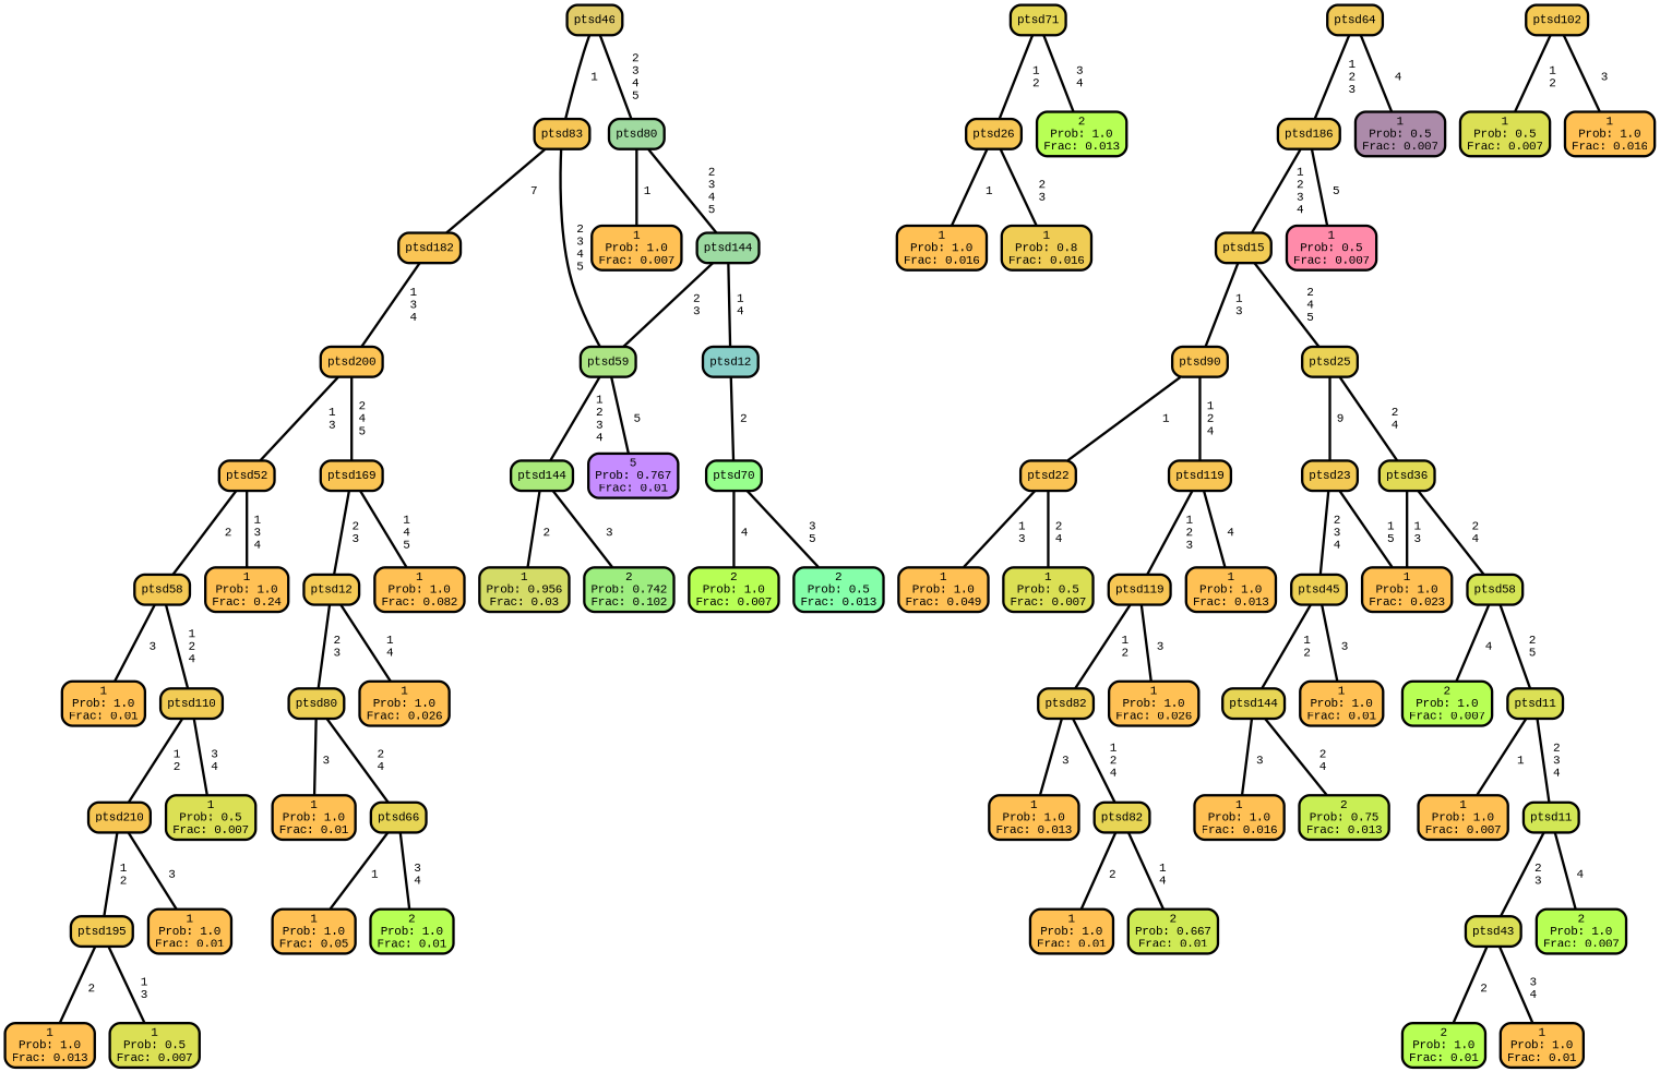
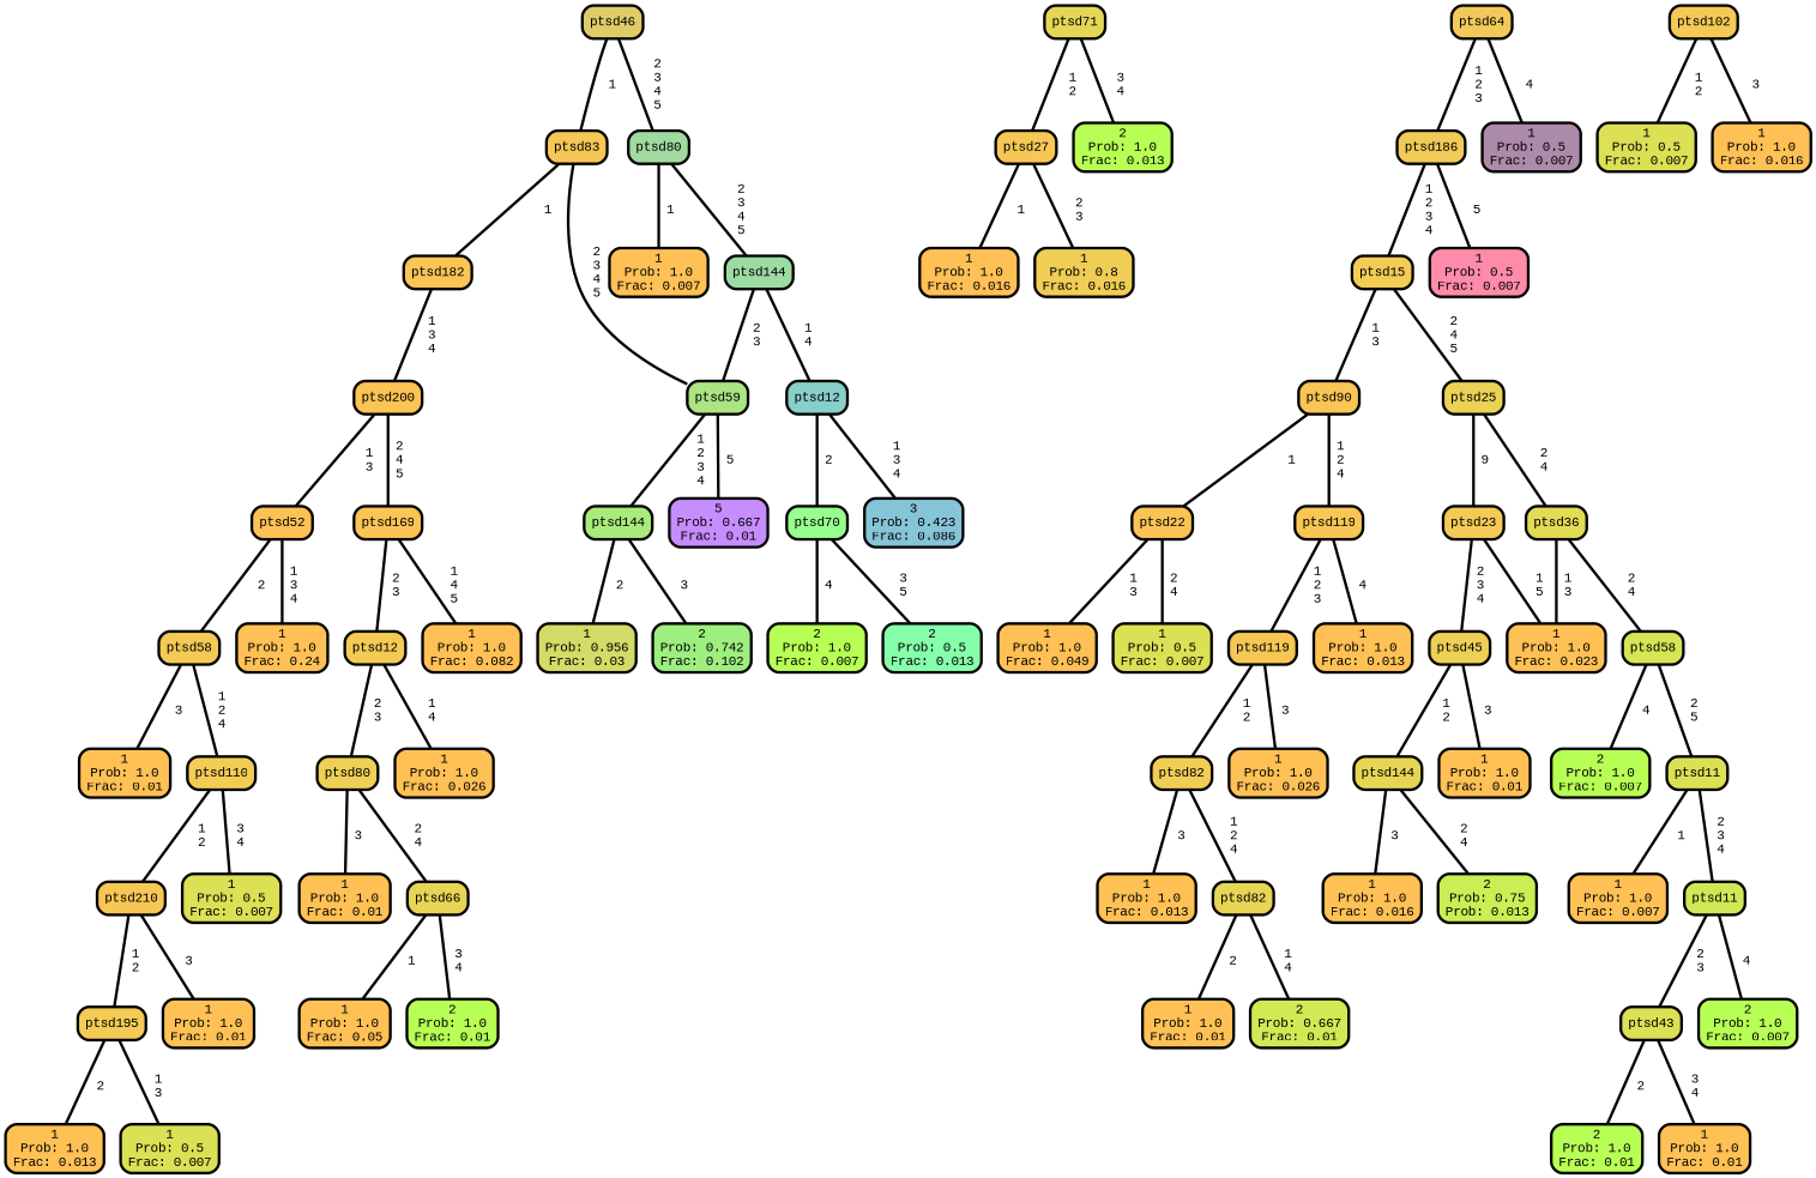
  graph {
    fontname="Liberation Mono"
    ranksep="0 equally"
    splines=straight
    node [color=black fillcolor="#ffc155" fontcolor=black fontname="Liberation Mono" penwidth=3 shape=box style="filled, rounded"]
    edge [color=black fontname="Liberation Mono" penwidth=3]
    n1 [label="1\nProb: 1.0\nFrac: 0.01"]
    n2 [fillcolor="#f4c955" label=ptsd58]
    n3 [fillcolor="#f2cc55" label=ptsd110]
    n4 [fillcolor="#f7c755" label=ptsd210]
    n5 [fillcolor="#dbe055" label="1\nProb: 0.5\nFrac: 0.007"]
    n6 [label="1\nProb: 1.0\nFrac: 0.013"]
    n7 [fillcolor="#f3cb55" label=ptsd195]
    n8 [fillcolor="#dbe055" label="1\nProb: 0.5\nFrac: 0.007"]
    n9 [label="1\nProb: 1.0\nFrac: 0.01"]
    n10 [fillcolor="#fdc255" label=ptsd52]
    n11 [label="1\nProb: 1.0\nFrac: 0.24"]
    n12 [fillcolor="#fcc355" label=ptsd200]
    n13 [fillcolor="#fac555" label=ptsd169]
    n14 [fillcolor="#f4ca55" label=ptsd12]
    n15 [label="1\nProb: 1.0\nFrac: 0.082"]
    n16 [label="1\nProb: 1.0\nFrac: 0.01"]
    n17 [fillcolor="#edd055" label=ptsd80]
    n18 [fillcolor="#e7d555" label=ptsd66]
    n19 [label="1\nProb: 1.0\nFrac: 0.05"]
    n20 [fillcolor="#b8ff55" label="2\nProb: 1.0\nFrac: 0.01"]
    n21 [label="1\nProb: 1.0\nFrac: 0.026"]
    n22 [fillcolor="#fac555" label=ptsd182]
    n23 [fillcolor="#e5d755" label=ptsd71]
-   n24 [fillcolor="#f7c755" label=ptsd26]
+   n24 [fillcolor="#f7c755" label=ptsd27]
    n25 [fillcolor="#b8ff55" label="2\nProb: 1.0\nFrac: 0.013"]
    n26 [label="1\nProb: 1.0\nFrac: 0.016"]
    n27 [fillcolor="#f0cd55" label="1\nProb: 0.8\nFrac: 0.016"]
    n28 [fillcolor="#f6c656" label=ptsd83]
    n29 [fillcolor="#ace484" label=ptsd59]
    n30 [fillcolor="#f0c959" label=ptsd64]
    n31 [fillcolor="#f2ca57" label=ptsd186]
    n32 [fillcolor="#ac8baa" label="1\nProb: 0.5\nFrac: 0.007"]
    n33 [label="1\nProb: 1.0\nFrac: 0.049"]
    n34 [fillcolor="#fac455" label=ptsd22]
    n35 [fillcolor="#dbe055" label="1\nProb: 0.5\nFrac: 0.007"]
    n36 [fillcolor="#f9c555" label=ptsd90]
    n37 [fillcolor="#f8c655" label=ptsd119]
    n38 [fillcolor="#f7c755" label=ptsd119]
    n39 [label="1\nProb: 1.0\nFrac: 0.013"]
    n40 [label="1\nProb: 1.0\nFrac: 0.013"]
    n41 [fillcolor="#f0cd55" label=ptsd82]
    n42 [fillcolor="#e7d555" label=ptsd82]
    n43 [label="1\nProb: 1.0\nFrac: 0.01"]
    n44 [fillcolor="#cfea55" label="2\nProb: 0.667\nFrac: 0.01"]
    n45 [label="1\nProb: 1.0\nFrac: 0.026"]
    n46 [fillcolor="#f2cc55" label=ptsd15]
    n47 [fillcolor="#ead255" label=ptsd25]
    n48 [fillcolor="#f3ca55" label=ptsd23]
    n49 [fillcolor="#e1db55" label=ptsd36]
    n50 [label="1\nProb: 1.0\nFrac: 0.016"]
    n51 [fillcolor="#e7d555" label=ptsd144]
-   n52 [fillcolor="#c9ef55" label="2\nProb: 0.75\nFrac: 0.013"]
+   n52 [fillcolor="#c9ef55" label="2\nProb: 0.75\nProb: 0.013"]
    n53 [fillcolor="#edd055" label=ptsd45]
    n54 [label="1\nProb: 1.0\nFrac: 0.01"]
    n55 [label="1\nProb: 1.0\nFrac: 0.023"]
    n56 [fillcolor="#d5e555" label=ptsd58]
    n57 [fillcolor="#dbe055" label="1\nProb: 0.5\nFrac: 0.007"]
    n58 [fillcolor="#f4c955" label=ptsd102]
    n59 [label="1\nProb: 1.0\nFrac: 0.016"]
    n60 [fillcolor="#b8ff55" label="2\nProb: 1.0\nFrac: 0.007"]
    n61 [fillcolor="#dbe055" label=ptsd11]
    n62 [label="1\nProb: 1.0\nFrac: 0.007"]
    n63 [fillcolor="#d2e755" label=ptsd11]
    n64 [fillcolor="#dbe055" label=ptsd43]
    n65 [fillcolor="#b8ff55" label="2\nProb: 1.0\nFrac: 0.007"]
    n66 [fillcolor="#b8ff55" label="2\nProb: 1.0\nFrac: 0.01"]
    n67 [label="1\nProb: 1.0\nFrac: 0.01"]
    n68 [fillcolor="#ff8baa" label="1\nProb: 0.5\nFrac: 0.007"]
    n69 [fillcolor="#e0cb69" label=ptsd46]
    n70 [fillcolor="#a0daa0" label=ptsd80]
    n71 [label="1\nProb: 1.0\nFrac: 0.007"]
    n72 [fillcolor="#9ddba2" label=ptsd144]
    n73 [fillcolor="#89cfc9" label=ptsd12]
    n74 [fillcolor="#d4dc67" label="1\nProb: 0.956\nFrac: 0.03"]
    n75 [fillcolor="#aaea7b" label=ptsd144]
    n76 [fillcolor="#9eee80" label="2\nProb: 0.742\nFrac: 0.102"]
-   n77 [fillcolor="#c68dff" label="5\nProb: 0.767\nFrac: 0.01"]
+   n77 [fillcolor="#c68dff" label="5\nProb: 0.667\nFrac: 0.01"]
    n78 [fillcolor="#97ff8d" label=ptsd70]
+   n79 [fillcolor="#86c4d7" label="3\nProb: 0.423\nFrac: 0.086"]
    n80 [fillcolor="#b8ff55" label="2\nProb: 1.0\nFrac: 0.007"]
    n81 [fillcolor="#86ffaa" label="2\nProb: 0.5\nFrac: 0.013"]
    subgraph sub_1 {
      rank=same
    }
    n2 -- n1 [label=" 3"]
    n2 -- n3 [label=" 1\n 2\n 4"]
    n3 -- n4 [label=" 1\n 2"]
    n3 -- n5 [label=" 3\n 4"]
    n4 -- n7 [label=" 1\n 2"]
    n4 -- n9 [label=" 3"]
    n7 -- n6 [label=" 2"]
    n7 -- n8 [label=" 1\n 3"]
    n10 -- n2 [label=" 2"]
    n10 -- n11 [label=" 1\n 3\n 4"]
    n12 -- n10 [label=" 1\n 3"]
    n12 -- n13 [label=" 2\n 4\n 5"]
    n13 -- n14 [label=" 2\n 3"]
    n13 -- n15 [label=" 1\n 4\n 5"]
    n14 -- n17 [label=" 2\n 3"]
    n14 -- n21 [label=" 1\n 4"]
    n17 -- n16 [label=" 3"]
    n17 -- n18 [label=" 2\n 4"]
    n18 -- n19 [label=" 1"]
    n18 -- n20 [label=" 3\n 4"]
    n22 -- n12 [label=" 1\n 3\n 4"]
    n23 -- n24 [label=" 1\n 2"]
    n23 -- n25 [label=" 3\n 4"]
    n24 -- n26 [label=" 1"]
    n24 -- n27 [label=" 2\n 3"]
-   n28 -- n22 [label=" 7"]
+   n28 -- n22 [label=" 1"]
    n28 -- n29 [label=" 2\n 3\n 4\n 5"]
    n29 -- n75 [label=" 1\n 2\n 3\n 4"]
    n29 -- n77 [label=" 5"]
    n30 -- n31 [label=" 1\n 2\n 3"]
    n30 -- n32 [label=" 4"]
    n31 -- n46 [label=" 1\n 2\n 3\n 4"]
    n31 -- n68 [label=" 5"]
    n34 -- n33 [label=" 1\n 3"]
    n34 -- n35 [label=" 2\n 4"]
    n36 -- n34 [label=" 1"]
    n36 -- n37 [label=" 1\n 2\n 4"]
    n37 -- n38 [label=" 1\n 2\n 3"]
    n37 -- n39 [label=" 4"]
    n38 -- n41 [label=" 1\n 2"]
    n38 -- n45 [label=" 3"]
    n41 -- n40 [label=" 3"]
    n41 -- n42 [label=" 1\n 2\n 4"]
    n42 -- n43 [label=" 2"]
    n42 -- n44 [label=" 1\n 4"]
    n46 -- n36 [label=" 1\n 3"]
    n46 -- n47 [label=" 2\n 4\n 5"]
    n47 -- n48 [label=" 9"]
    n47 -- n49 [label=" 2\n 4"]
    n48 -- n53 [label=" 2\n 3\n 4"]
    n48 -- n55 [label=" 1\n 5"]
    n49 -- n55 [label=" 1\n 3"]
    n49 -- n56 [label=" 2\n 4"]
    n51 -- n50 [label=" 3"]
    n51 -- n52 [label=" 2\n 4"]
    n53 -- n51 [label=" 1\n 2"]
    n53 -- n54 [label=" 3"]
    n56 -- n60 [label=" 4"]
    n56 -- n61 [label=" 2\n 5"]
    n58 -- n57 [label=" 1\n 2"]
    n58 -- n59 [label=" 3"]
    n61 -- n62 [label=" 1"]
    n61 -- n63 [label=" 2\n 3\n 4"]
    n63 -- n64 [label=" 2\n 3"]
    n63 -- n65 [label=" 4"]
    n64 -- n66 [label=" 2"]
    n64 -- n67 [label=" 3\n 4"]
    n69 -- n28 [label=" 1"]
    n69 -- n70 [label=" 2\n 3\n 4\n 5"]
    n70 -- n71 [label=" 1"]
    n70 -- n72 [label=" 2\n 3\n 4\n 5"]
    n72 -- n29 [label=" 2\n 3"]
    n72 -- n73 [label=" 1\n 4"]
    n73 -- n78 [label=" 2"]
+   n73 -- n79 [label=" 1\n 3\n 4"]
    n75 -- n74 [label=" 2"]
    n75 -- n76 [label=" 3"]
    n78 -- n80 [label=" 4"]
    n78 -- n81 [label=" 3\n 5"]
  }
